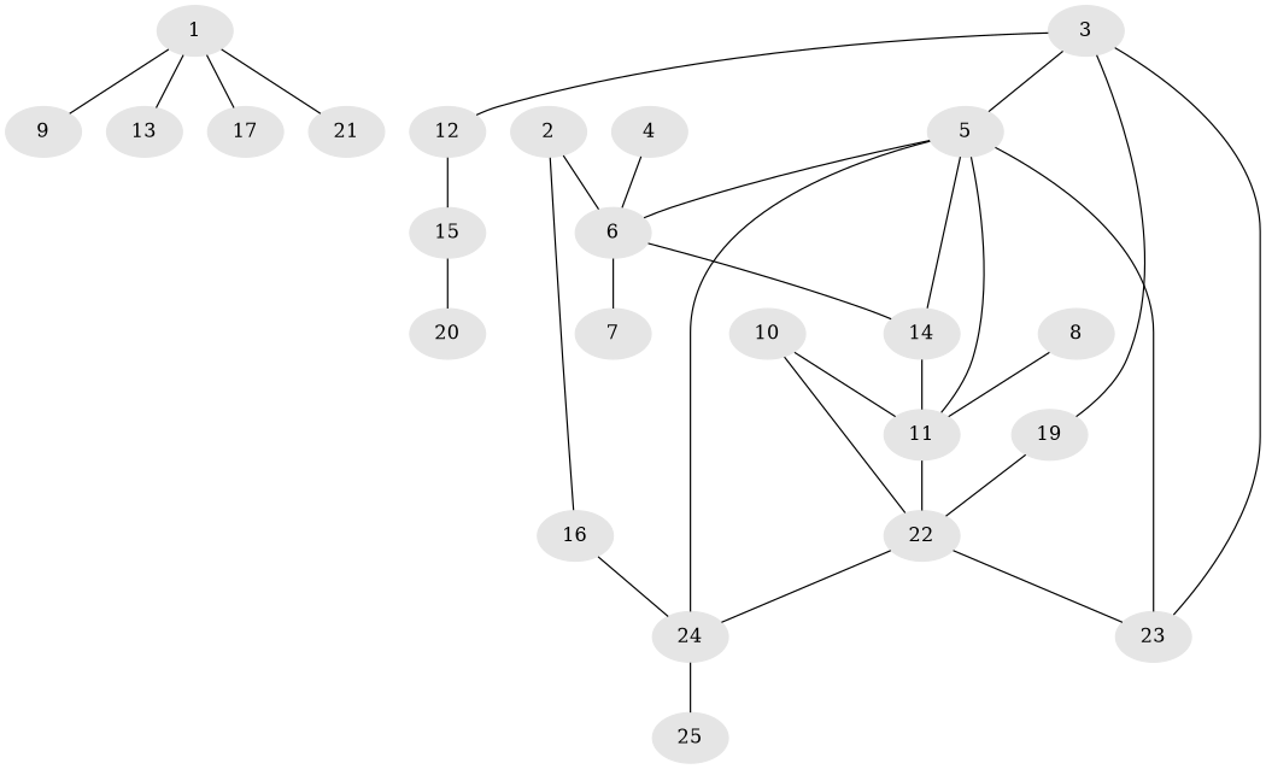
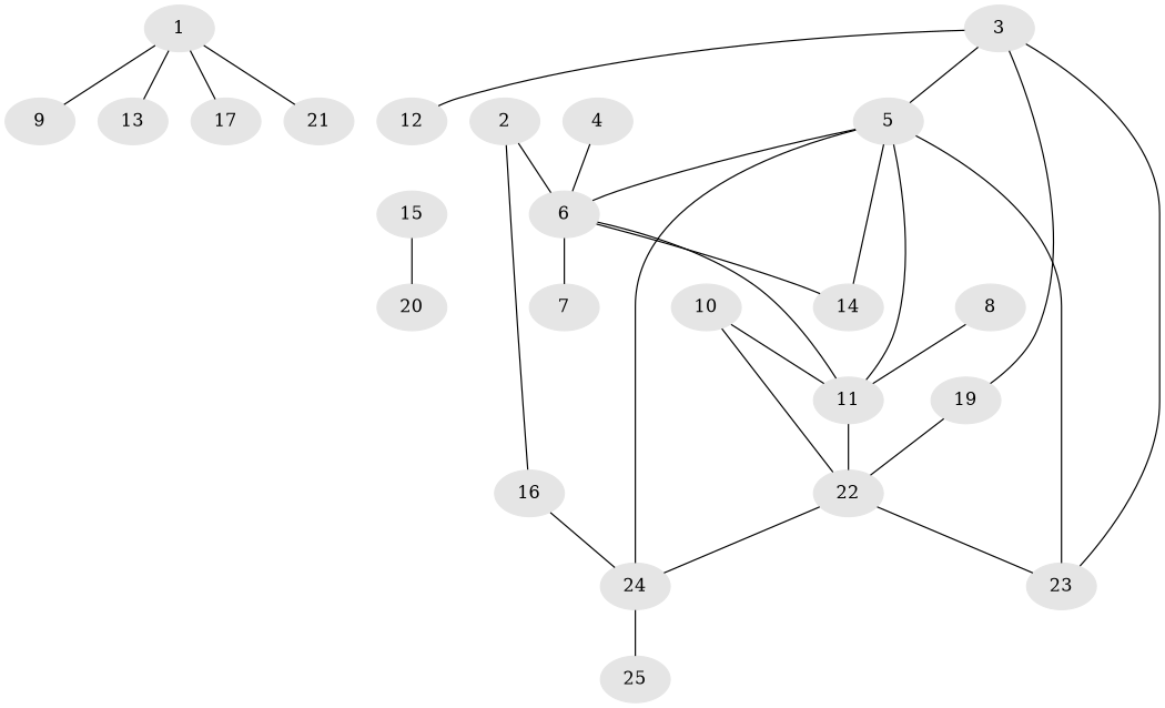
  graph {
    node [color=gray90 style=filled]
    edge [weight=1.0]
    1
    9
    13
    17
    21
    2
    6
    16
    11
    14
    7
    3
    23
    5
    12
    19
    24
    15
    22
    4
    25
    8
    10
    20
    1 -- 9
    1 -- 13
    1 -- 17
    1 -- 21
    2 -- 6
    2 -- 16
-   14 -- 11
+   6 -- 11
    6 -- 14
    6 -- 7
    16 -- 24
    11 -- 22
    3 -- 23
    3 -- 5
    3 -- 12
    3 -- 19
    5 -- 6
    5 -- 11
    5 -- 14
    5 -- 23 [weight=2.0]
    5 -- 24 [weight=2.0]
-   12 -- 15
    19 -- 22
    24 -- 25
    15 -- 20
    22 -- 23
    22 -- 24
    4 -- 6
    8 -- 11
    10 -- 11
    10 -- 22
  }
